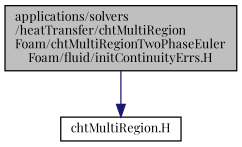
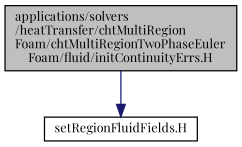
  digraph {
    fontname="Playfair Display"
    node [color=black fontname="Playfair Display" fontsize=10 shape=record]
    n1 [fillcolor=grey75 fontcolor=black height=0.2 label="applications/solvers\l/heatTransfer/chtMultiRegion\lFoam/chtMultiRegionTwoPhaseEuler\lFoam/fluid/initContinuityErrs.H" style=filled width=0.4]
-   n2 [height=0.2 label="chtMultiRegion.H" width=0.4]
+   n2 [height=0.2 label="setRegionFluidFields.H" width=0.4]
    n1 -> n2 [color=midnightblue fontname="Playfair Display" fontsize=10 labelfontname=Helvetica labelfontsize=10 style=solid]
  }
